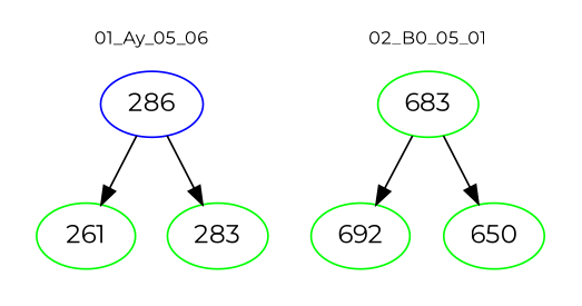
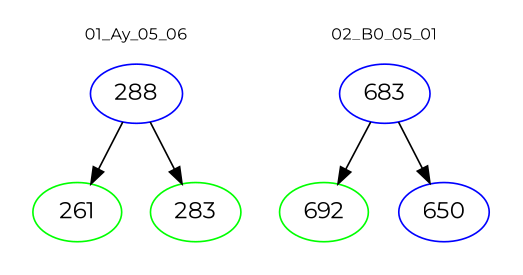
  digraph {
    fontname=Montserrat
    node [color=green fontname=Montserrat]
    edge [color=black fontname=Montserrat]
-   n1 [color=blue label=286]
+   n1 [color=blue label=288]
    n2 [label=261]
    n3 [label=283]
-   n4 [label=683]
+   n4 [color=blue label=683]
    n5 [label=692]
-   n6 [label=650]
+   n6 [color=blue label=650]
    subgraph cluster_1 {
      color=white
      fontsize=10
      label="01_Ay_05_06"
      n1
      n2
      n3
    }
    subgraph cluster_2 {
      color=white
      fontsize=10
      label="02_B0_05_01"
      n4
      n5
      n6
    }
    n1 -> n2
    n1 -> n3
    n4 -> n5
    n4 -> n6
  }
